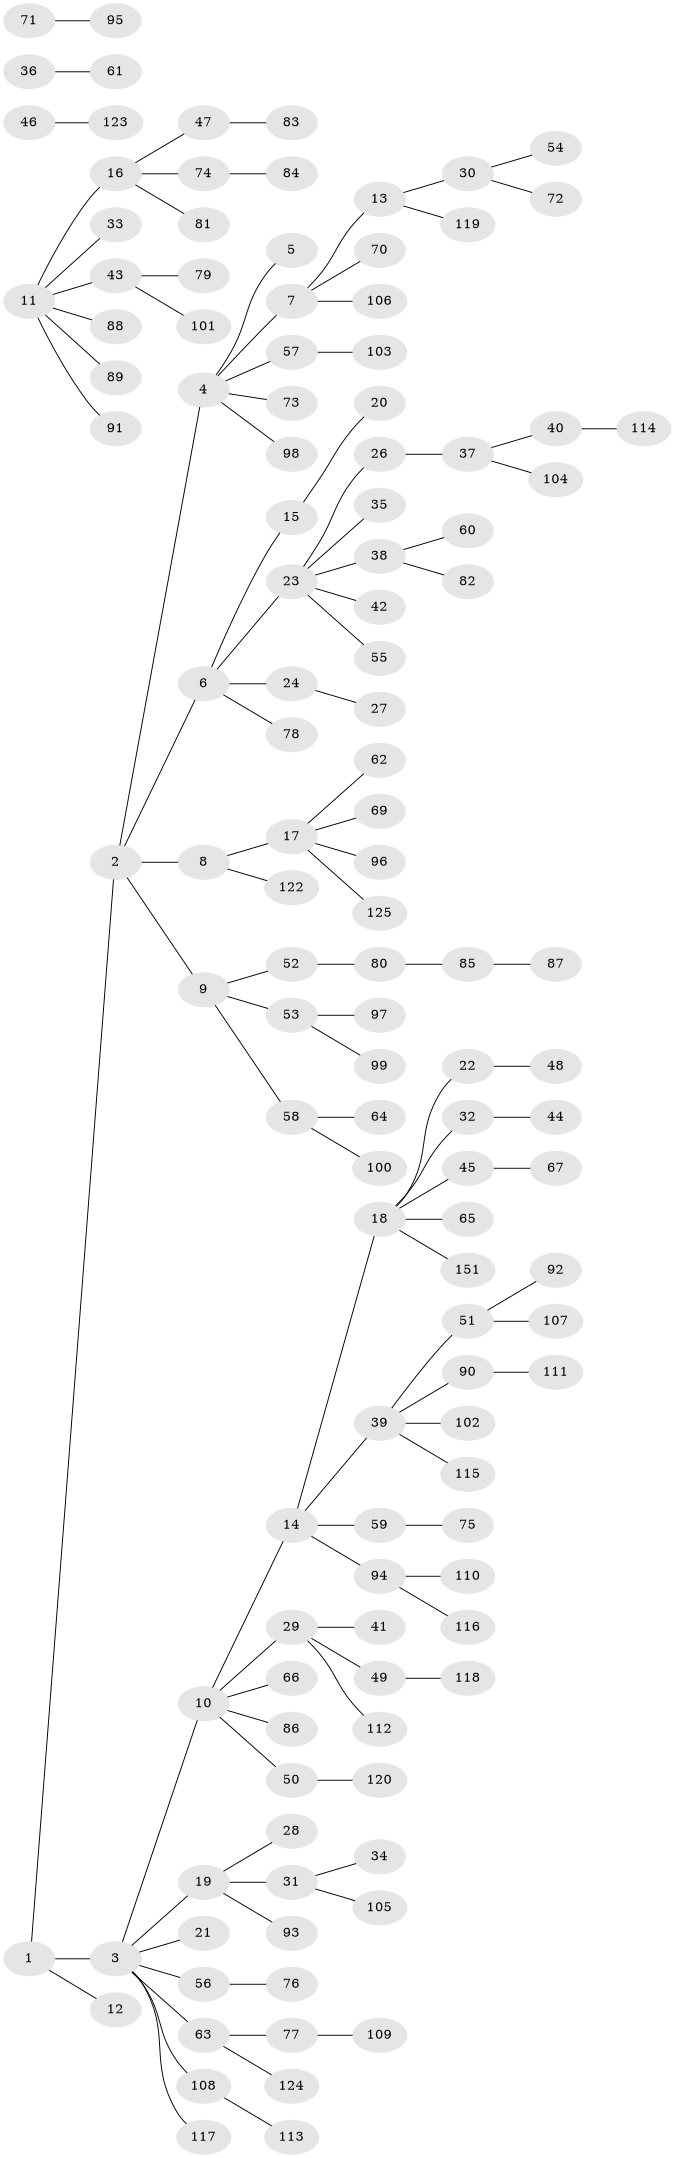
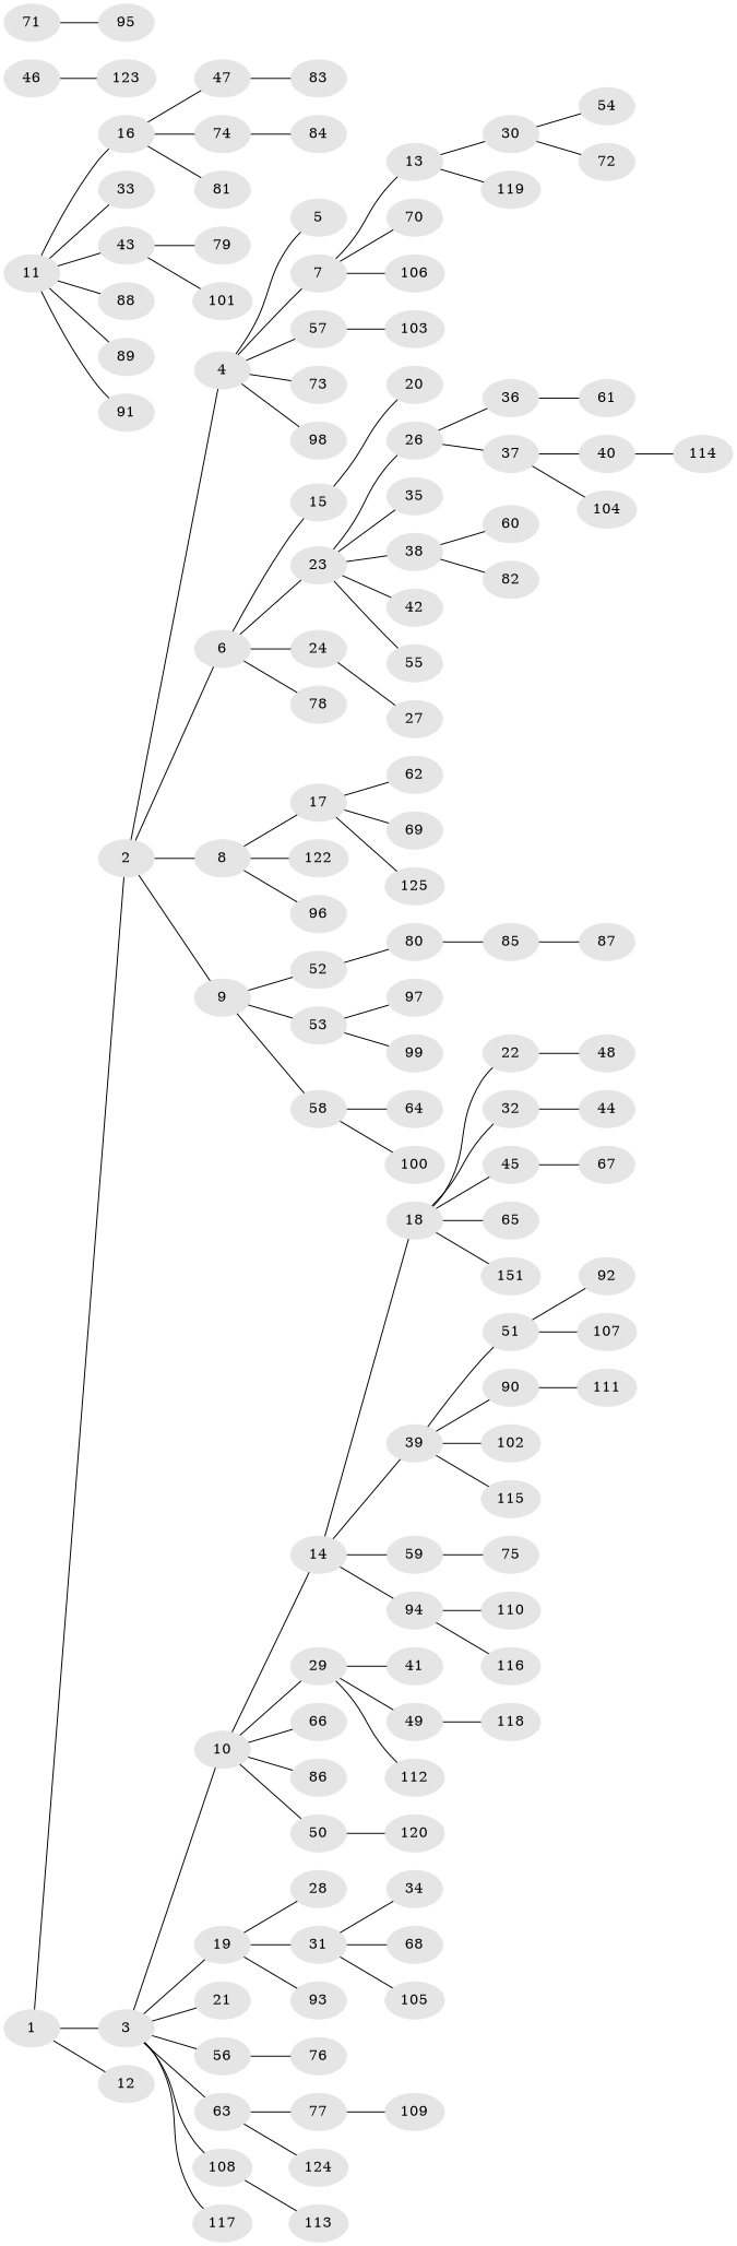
  graph {
    rankdir=LR
    node [color=gray90 style=filled]
    1
    2
    3
    12
    4
    6
    8
    9
    10
    19
    21
    56
    63
    108
    117
    5
    7
    57
    73
    98
    15
    23
    24
    78
    17
    122
    52
    53
    58
    14
    29
    66
    86
    50
    11
    16
    33
    43
    88
    89
    91
    28
    31
    93
    76
    77
    124
    113
    13
    70
    106
    103
    20
    26
    35
    38
    42
    55
    27
    30
    119
    46
    123
    62
    69
    96
    125
    80
    97
    99
    64
    100
    18
    39
    59
    94
    41
    49
    112
    47
    74
    81
    79
    101
    54
    72
    22
    32
    45
    65
    n91 [label=151]
    51
    90
    102
    115
    75
    110
    116
    83
    84
    48
    44
    67
    34
+   68
    105
    36
    37
    60
    82
    71
    95
    61
    40
    104
    118
    120
    114
    92
    107
    111
    85
    109
    87
    1 -- 2
    1 -- 3
    1 -- 12
    2 -- 4
    2 -- 6
    2 -- 8
    2 -- 9
    3 -- 10
    3 -- 19
    3 -- 21
    3 -- 56
    3 -- 63
    3 -- 108
    3 -- 117
    4 -- 5
    4 -- 7
    4 -- 57
    4 -- 73
    4 -- 98
    6 -- 15
    6 -- 23
    6 -- 24
    6 -- 78
    8 -- 17
    8 -- 122
    9 -- 52
    9 -- 53
    9 -- 58
    10 -- 14
    10 -- 29
    10 -- 66
    10 -- 86
    10 -- 50
    19 -- 28
    19 -- 31
    19 -- 93
    56 -- 76
    63 -- 77
    63 -- 124
    108 -- 113
    7 -- 13
    7 -- 70
    7 -- 106
    57 -- 103
    15 -- 20
    23 -- 26
    23 -- 35
    23 -- 38
    23 -- 42
    23 -- 55
    24 -- 27
    17 -- 62
    17 -- 69
-   17 -- 96
+   8 -- 96
    17 -- 125
    52 -- 80
    53 -- 97
    53 -- 99
    58 -- 64
    58 -- 100
    14 -- 18
    14 -- 39
    14 -- 59
    14 -- 94
    29 -- 41
    29 -- 49
    29 -- 112
    50 -- 120
    11 -- 16
    11 -- 33
    11 -- 43
    11 -- 88
    11 -- 89
    11 -- 91
    16 -- 47
    16 -- 74
    16 -- 81
    43 -- 79
    43 -- 101
    31 -- 34
+   31 -- 68
    31 -- 105
    77 -- 109
    13 -- 30
    13 -- 119
+   26 -- 36
    26 -- 37
    38 -- 60
    38 -- 82
    30 -- 54
    30 -- 72
    46 -- 123
    80 -- 85
    18 -- 22
    18 -- 32
    18 -- 45
    18 -- 65
    18 -- n91
    39 -- 51
    39 -- 90
    39 -- 102
    39 -- 115
    59 -- 75
    94 -- 110
    94 -- 116
    49 -- 118
    47 -- 83
    74 -- 84
    22 -- 48
    32 -- 44
    45 -- 67
    51 -- 92
    51 -- 107
    90 -- 111
    36 -- 61
    37 -- 40
    37 -- 104
    71 -- 95
    40 -- 114
    85 -- 87
  }
